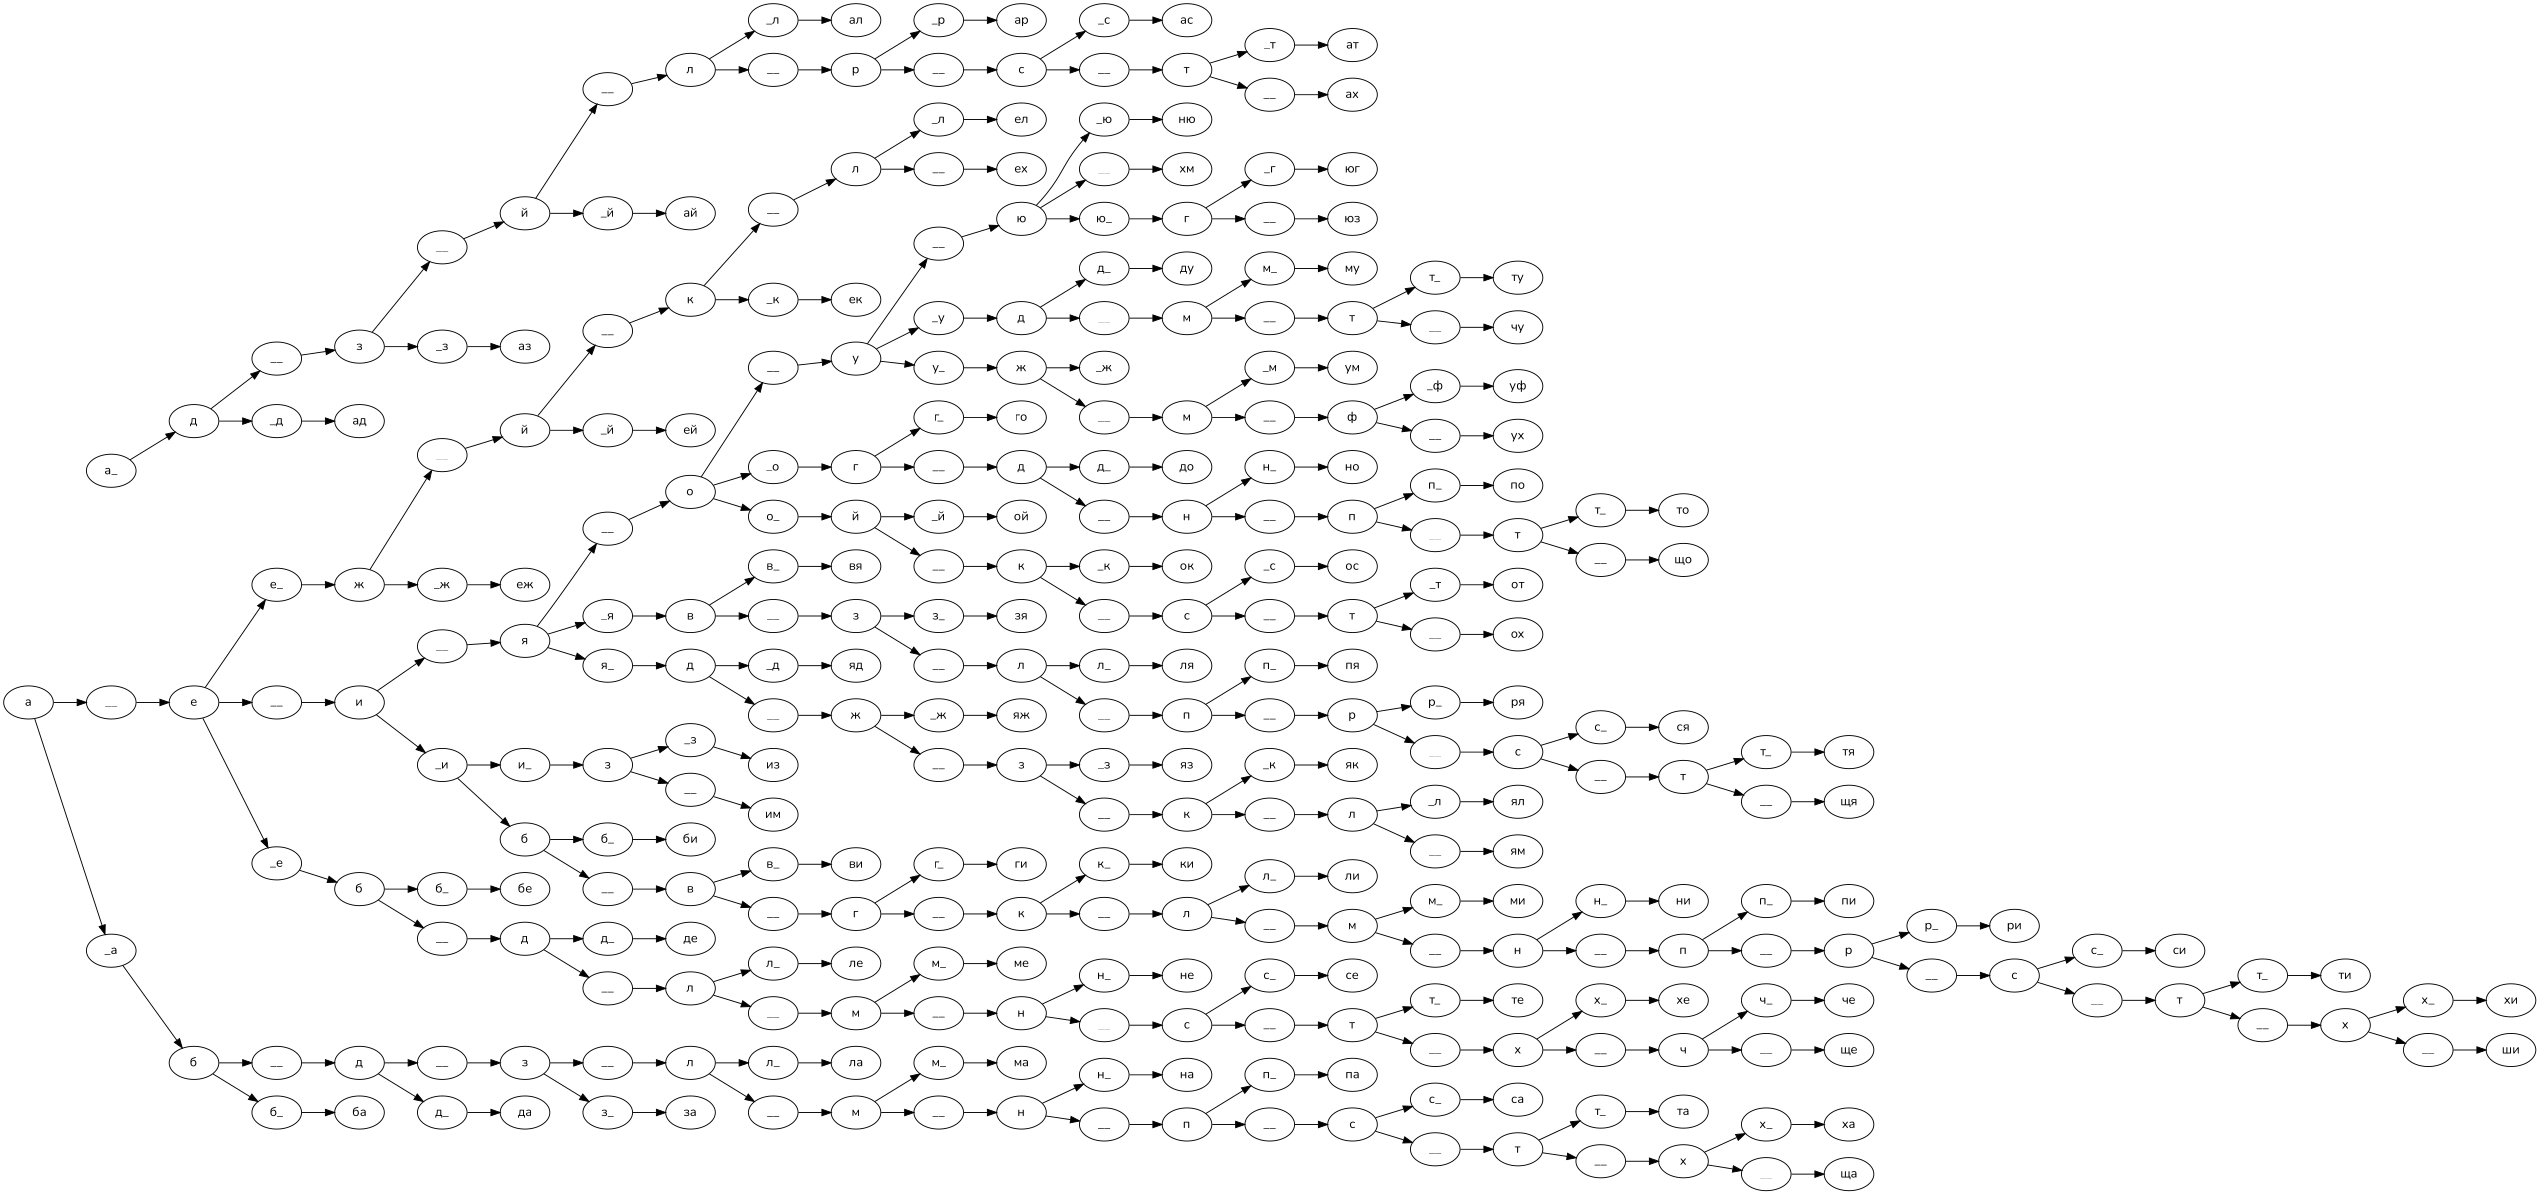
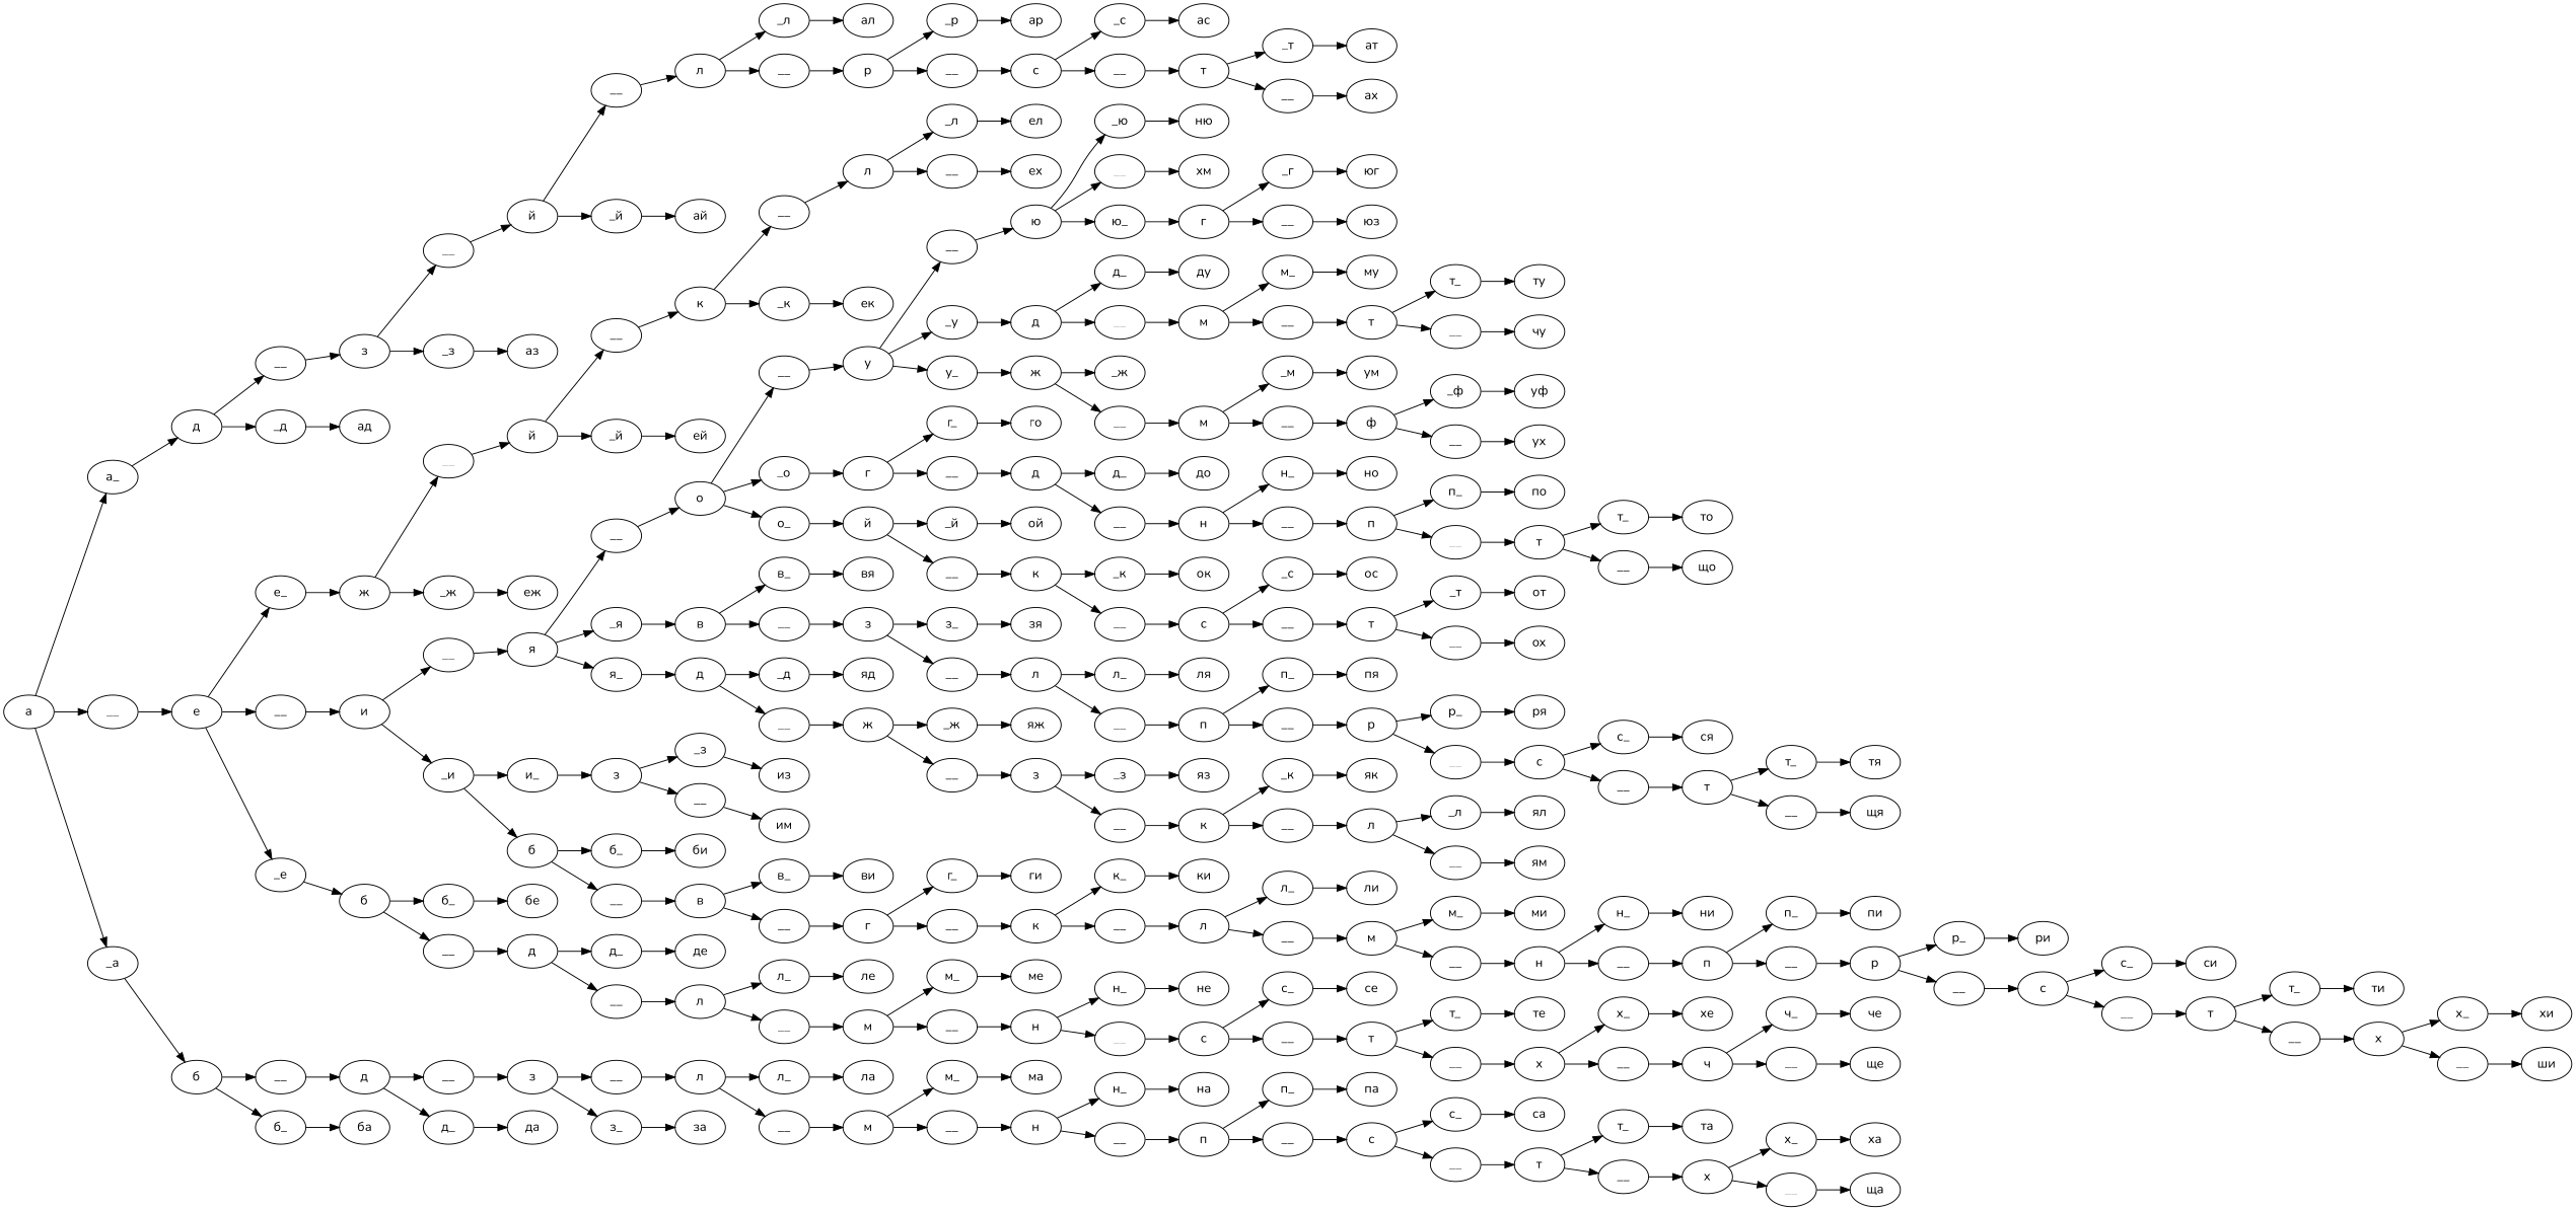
  digraph {
    fontname=Nunito
    rankdir=LR
    node [fontname=Nunito]
    edge [fontname=Nunito]
    n1 [label="а"]
    n2 [label="а_"]
    n3 [label=__]
    n4 [label="_а"]
    n5 [label="д"]
    n6 [label="е"]
    n7 [label="б"]
    n8 [label=__]
    n9 [label="_д"]
    n10 [label="з"]
    "ад"
    n12 [label=__]
    n13 [label="_з"]
    n14 [label="й"]
    "аз"
    n16 [label=__]
    n17 [label="_й"]
    n18 [label="л"]
    "ай"
    n20 [label="_л"]
    n21 [label=__]
    "ал"
    n23 [label="р"]
    n24 [label="_р"]
    n25 [label=__]
    "ар"
    n27 [label="с"]
    n28 [label="_с"]
    n29 [label=__]
    "ас"
    n31 [label="т"]
    n32 [label="_т"]
    n33 [label=__]
    "ат"
    "ах"
    n36 [label="е_"]
    n37 [label=__]
    n38 [label="_е"]
    n39 [label="ж"]
    n40 [label="и"]
    n41 [label="б"]
    n42 [label=__]
    n43 [label="_ж"]
    n44 [label="й"]
    "еж"
    n46 [label=__]
    n47 [label="_й"]
    n48 [label="к"]
    "ей"
    n50 [label=__]
    n51 [label="_к"]
    n52 [label="л"]
    "ек"
    n54 [label="_л"]
    n55 [label=__]
    "ел"
    "ех"
    n58 [label=__]
    n59 [label="_и"]
    n60 [label="я"]
    n61 [label="и_"]
    n62 [label="б"]
    n63 [label="з"]
    n64 [label=__]
    n65 [label="_я"]
    n66 [label="я_"]
    n67 [label="о"]
    n68 [label="в"]
    n69 [label="д"]
    n70 [label=__]
    n71 [label="_о"]
    n72 [label="о_"]
    n73 [label="у"]
    n74 [label="г"]
    n75 [label="й"]
    n76 [label=__]
    n77 [label="_у"]
    n78 [label="у_"]
    n79 [label="ю"]
    n80 [label="д"]
    n81 [label="ж"]
    n82 [label="_ю"]
    n83 [label=__]
    n84 [label="ю_"]
    "ню"
    "хм"
    n87 [label="г"]
    n88 [label="_г"]
    n89 [label=__]
    "юг"
    "юз"
    n92 [label="д_"]
    n93 [label=__]
    "ду"
    n95 [label="м"]
    n96 [label="м_"]
    n97 [label=__]
    "му"
    n99 [label="т"]
    n100 [label="т_"]
    n101 [label=__]
    "ту"
    "чу"
    n104 [label="_ж"]
    n105 [label=__]
    n106 [label="м"]
    n107 [label="_м"]
    n108 [label=__]
    "ум"
    n110 [label="ф"]
    n111 [label="_ф"]
    n112 [label=__]
    "уф"
    "ух"
    n115 [label="г_"]
    n116 [label=__]
    "го"
    n118 [label="д"]
    n119 [label="д_"]
    n120 [label=__]
    "до"
    n122 [label="н"]
    n123 [label="н_"]
    n124 [label=__]
    "но"
    n126 [label="п"]
    n127 [label="п_"]
    n128 [label=__]
    "по"
    n130 [label="т"]
    n131 [label="т_"]
    n132 [label=__]
    "то"
    "що"
    n135 [label="_й"]
    n136 [label=__]
    "ой"
    n138 [label="к"]
    n139 [label="_к"]
    n140 [label=__]
    "ок"
    n142 [label="с"]
    n143 [label="_с"]
    n144 [label=__]
    "ос"
    n146 [label="т"]
    n147 [label="_т"]
    n148 [label=__]
    "от"
    "ох"
    n151 [label="в_"]
    n152 [label=__]
    "вя"
    n154 [label="з"]
    n155 [label="з_"]
    n156 [label=__]
    "зя"
    n158 [label="л"]
    n159 [label="л_"]
    n160 [label=__]
    "ля"
    n162 [label="п"]
    n163 [label="п_"]
    n164 [label=__]
    "пя"
    n166 [label="р"]
    n167 [label="р_"]
    n168 [label=__]
    "ря"
    n170 [label="с"]
    n171 [label="с_"]
    n172 [label=__]
    "ся"
    n174 [label="т"]
    n175 [label="т_"]
    n176 [label=__]
    "тя"
    "щя"
    n179 [label="_д"]
    n180 [label=__]
    "яд"
    n182 [label="ж"]
    n183 [label="_ж"]
    n184 [label=__]
    "яж"
    n186 [label="з"]
    n187 [label="_з"]
    n188 [label=__]
    "яз"
    n190 [label="к"]
    n191 [label="_к"]
    n192 [label=__]
    "як"
    n194 [label="л"]
    n195 [label="_л"]
    n196 [label=__]
    "ял"
    "ям"
    n199 [label="б_"]
    n200 [label=__]
    "би"
    n202 [label="в"]
    n203 [label="в_"]
    n204 [label=__]
    "ви"
    n206 [label="г"]
    n207 [label="г_"]
    n208 [label=__]
    "ги"
    n210 [label="к"]
    n211 [label="к_"]
    n212 [label=__]
    "ки"
    n214 [label="л"]
    n215 [label="л_"]
    n216 [label=__]
    "ли"
    n218 [label="м"]
    n219 [label="м_"]
    n220 [label=__]
    "ми"
    n222 [label="н"]
    n223 [label="н_"]
    n224 [label=__]
    "ни"
    n226 [label="п"]
    n227 [label="п_"]
    n228 [label=__]
    "пи"
    n230 [label="р"]
    n231 [label="р_"]
    n232 [label=__]
    "ри"
    n234 [label="с"]
    n235 [label="с_"]
    n236 [label=__]
    "си"
    n238 [label="т"]
    n239 [label="т_"]
    n240 [label=__]
    "ти"
    n242 [label="х"]
    n243 [label="х_"]
    n244 [label=__]
    "хи"
    "ши"
    n247 [label="_з"]
    n248 [label=__]
    "из"
    "им"
    n251 [label="б_"]
    n252 [label=__]
    "бе"
    n254 [label="д"]
    n255 [label="д_"]
    n256 [label=__]
    "де"
    n258 [label="л"]
    n259 [label="л_"]
    n260 [label=__]
    "ле"
    n262 [label="м"]
    n263 [label="м_"]
    n264 [label=__]
    "ме"
    n266 [label="н"]
    n267 [label="н_"]
    n268 [label=__]
    "не"
    n270 [label="с"]
    n271 [label="с_"]
    n272 [label=__]
    "се"
    n274 [label="т"]
    n275 [label="т_"]
    n276 [label=__]
    "те"
    n278 [label="х"]
    n279 [label="х_"]
    n280 [label=__]
    "хе"
    n282 [label="ч"]
    n283 [label="ч_"]
    n284 [label=__]
    "че"
    "ще"
    n287 [label=__]
    n288 [label="б_"]
    n289 [label="д"]
    "ба"
    n291 [label=__]
    n292 [label="д_"]
    n293 [label="з"]
    "да"
    n295 [label=__]
    n296 [label="з_"]
    n297 [label="л"]
    "за"
    n299 [label="л_"]
    n300 [label=__]
    "ла"
    n302 [label="м"]
    n303 [label="м_"]
    n304 [label=__]
    "ма"
    n306 [label="н"]
    n307 [label="н_"]
    n308 [label=__]
    "на"
    n310 [label="п"]
    n311 [label="п_"]
    n312 [label=__]
    "па"
    n314 [label="с"]
    n315 [label="с_"]
    n316 [label=__]
    "са"
    n318 [label="т"]
    n319 [label="т_"]
    n320 [label=__]
    "та"
    n322 [label="х"]
    n323 [label="х_"]
    n324 [label=__]
    "ха"
    "ща"
+   n1 -> n2
    n1 -> n3
    n1 -> n4
    n2 -> n5
    n3 -> n6
    n4 -> n7
    n5 -> n8
    n5 -> n9
    n6 -> n36
    n6 -> n37
    n6 -> n38
    n7 -> n287
    n7 -> n288
    n8 -> n10
    n9 -> "ад"
    n10 -> n12
    n10 -> n13
    n12 -> n14
    n13 -> "аз"
    n14 -> n16
    n14 -> n17
    n16 -> n18
    n17 -> "ай"
    n18 -> n20
    n18 -> n21
    n20 -> "ал"
    n21 -> n23
    n23 -> n24
    n23 -> n25
    n24 -> "ар"
    n25 -> n27
    n27 -> n28
    n27 -> n29
    n28 -> "ас"
    n29 -> n31
    n31 -> n32
    n31 -> n33
    n32 -> "ат"
    n33 -> "ах"
    n36 -> n39
    n37 -> n40
    n38 -> n41
    n39 -> n42
    n39 -> n43
    n40 -> n58
    n40 -> n59
    n41 -> n251
    n41 -> n252
    n42 -> n44
    n43 -> "еж"
    n44 -> n46
    n44 -> n47
    n46 -> n48
    n47 -> "ей"
    n48 -> n50
    n48 -> n51
    n50 -> n52
    n51 -> "ек"
    n52 -> n54
    n52 -> n55
    n54 -> "ел"
    n55 -> "ех"
    n58 -> n60
    n59 -> n61
    n59 -> n62
    n60 -> n64
    n60 -> n65
    n60 -> n66
    n61 -> n63
    n62 -> n199
    n62 -> n200
    n63 -> n247
    n63 -> n248
    n64 -> n67
    n65 -> n68
    n66 -> n69
    n67 -> n70
    n67 -> n71
    n67 -> n72
    n68 -> n151
    n68 -> n152
    n69 -> n179
    n69 -> n180
    n70 -> n73
    n71 -> n74
    n72 -> n75
    n73 -> n76
    n73 -> n77
    n73 -> n78
    n74 -> n115
    n74 -> n116
    n75 -> n135
    n75 -> n136
    n76 -> n79
    n77 -> n80
    n78 -> n81
    n79 -> n82
    n79 -> n83
    n79 -> n84
    n80 -> n92
    n80 -> n93
    n81 -> n104
    n81 -> n105
    n82 -> "ню"
    n83 -> "хм"
    n84 -> n87
    n87 -> n88
    n87 -> n89
    n88 -> "юг"
    n89 -> "юз"
    n92 -> "ду"
    n93 -> n95
    n95 -> n96
    n95 -> n97
    n96 -> "му"
    n97 -> n99
    n99 -> n100
    n99 -> n101
    n100 -> "ту"
    n101 -> "чу"
    n105 -> n106
    n106 -> n107
    n106 -> n108
    n107 -> "ум"
    n108 -> n110
    n110 -> n111
    n110 -> n112
    n111 -> "уф"
    n112 -> "ух"
    n115 -> "го"
    n116 -> n118
    n118 -> n119
    n118 -> n120
    n119 -> "до"
    n120 -> n122
    n122 -> n123
    n122 -> n124
    n123 -> "но"
    n124 -> n126
    n126 -> n127
    n126 -> n128
    n127 -> "по"
    n128 -> n130
    n130 -> n131
    n130 -> n132
    n131 -> "то"
    n132 -> "що"
    n135 -> "ой"
    n136 -> n138
    n138 -> n139
    n138 -> n140
    n139 -> "ок"
    n140 -> n142
    n142 -> n143
    n142 -> n144
    n143 -> "ос"
    n144 -> n146
    n146 -> n147
    n146 -> n148
    n147 -> "от"
    n148 -> "ох"
    n151 -> "вя"
    n152 -> n154
    n154 -> n155
    n154 -> n156
    n155 -> "зя"
    n156 -> n158
    n158 -> n159
    n158 -> n160
    n159 -> "ля"
    n160 -> n162
    n162 -> n163
    n162 -> n164
    n163 -> "пя"
    n164 -> n166
    n166 -> n167
    n166 -> n168
    n167 -> "ря"
    n168 -> n170
    n170 -> n171
    n170 -> n172
    n171 -> "ся"
    n172 -> n174
    n174 -> n175
    n174 -> n176
    n175 -> "тя"
    n176 -> "щя"
    n179 -> "яд"
    n180 -> n182
    n182 -> n183
    n182 -> n184
    n183 -> "яж"
    n184 -> n186
    n186 -> n187
    n186 -> n188
    n187 -> "яз"
    n188 -> n190
    n190 -> n191
    n190 -> n192
    n191 -> "як"
    n192 -> n194
    n194 -> n195
    n194 -> n196
    n195 -> "ял"
    n196 -> "ям"
    n199 -> "би"
    n200 -> n202
    n202 -> n203
    n202 -> n204
    n203 -> "ви"
    n204 -> n206
    n206 -> n207
    n206 -> n208
    n207 -> "ги"
    n208 -> n210
    n210 -> n211
    n210 -> n212
    n211 -> "ки"
    n212 -> n214
    n214 -> n215
    n214 -> n216
    n215 -> "ли"
    n216 -> n218
    n218 -> n219
    n218 -> n220
    n219 -> "ми"
    n220 -> n222
    n222 -> n223
    n222 -> n224
    n223 -> "ни"
    n224 -> n226
    n226 -> n227
    n226 -> n228
    n227 -> "пи"
    n228 -> n230
    n230 -> n231
    n230 -> n232
    n231 -> "ри"
    n232 -> n234
    n234 -> n235
    n234 -> n236
    n235 -> "си"
    n236 -> n238
    n238 -> n239
    n238 -> n240
    n239 -> "ти"
    n240 -> n242
    n242 -> n243
    n242 -> n244
    n243 -> "хи"
    n244 -> "ши"
    n247 -> "из"
    n248 -> "им"
    n251 -> "бе"
    n252 -> n254
    n254 -> n255
    n254 -> n256
    n255 -> "де"
    n256 -> n258
    n258 -> n259
    n258 -> n260
    n259 -> "ле"
    n260 -> n262
    n262 -> n263
    n262 -> n264
    n263 -> "ме"
    n264 -> n266
    n266 -> n267
    n266 -> n268
    n267 -> "не"
    n268 -> n270
    n270 -> n271
    n270 -> n272
    n271 -> "се"
    n272 -> n274
    n274 -> n275
    n274 -> n276
    n275 -> "те"
    n276 -> n278
    n278 -> n279
    n278 -> n280
    n279 -> "хе"
    n280 -> n282
    n282 -> n283
    n282 -> n284
    n283 -> "че"
    n284 -> "ще"
    n287 -> n289
    n288 -> "ба"
    n289 -> n291
    n289 -> n292
    n291 -> n293
    n292 -> "да"
    n293 -> n295
    n293 -> n296
    n295 -> n297
    n296 -> "за"
    n297 -> n299
    n297 -> n300
    n299 -> "ла"
    n300 -> n302
    n302 -> n303
    n302 -> n304
    n303 -> "ма"
    n304 -> n306
    n306 -> n307
    n306 -> n308
    n307 -> "на"
    n308 -> n310
    n310 -> n311
    n310 -> n312
    n311 -> "па"
    n312 -> n314
    n314 -> n315
    n314 -> n316
    n315 -> "са"
    n316 -> n318
    n318 -> n319
    n318 -> n320
    n319 -> "та"
    n320 -> n322
    n322 -> n323
    n322 -> n324
    n323 -> "ха"
    n324 -> "ща"
  }
